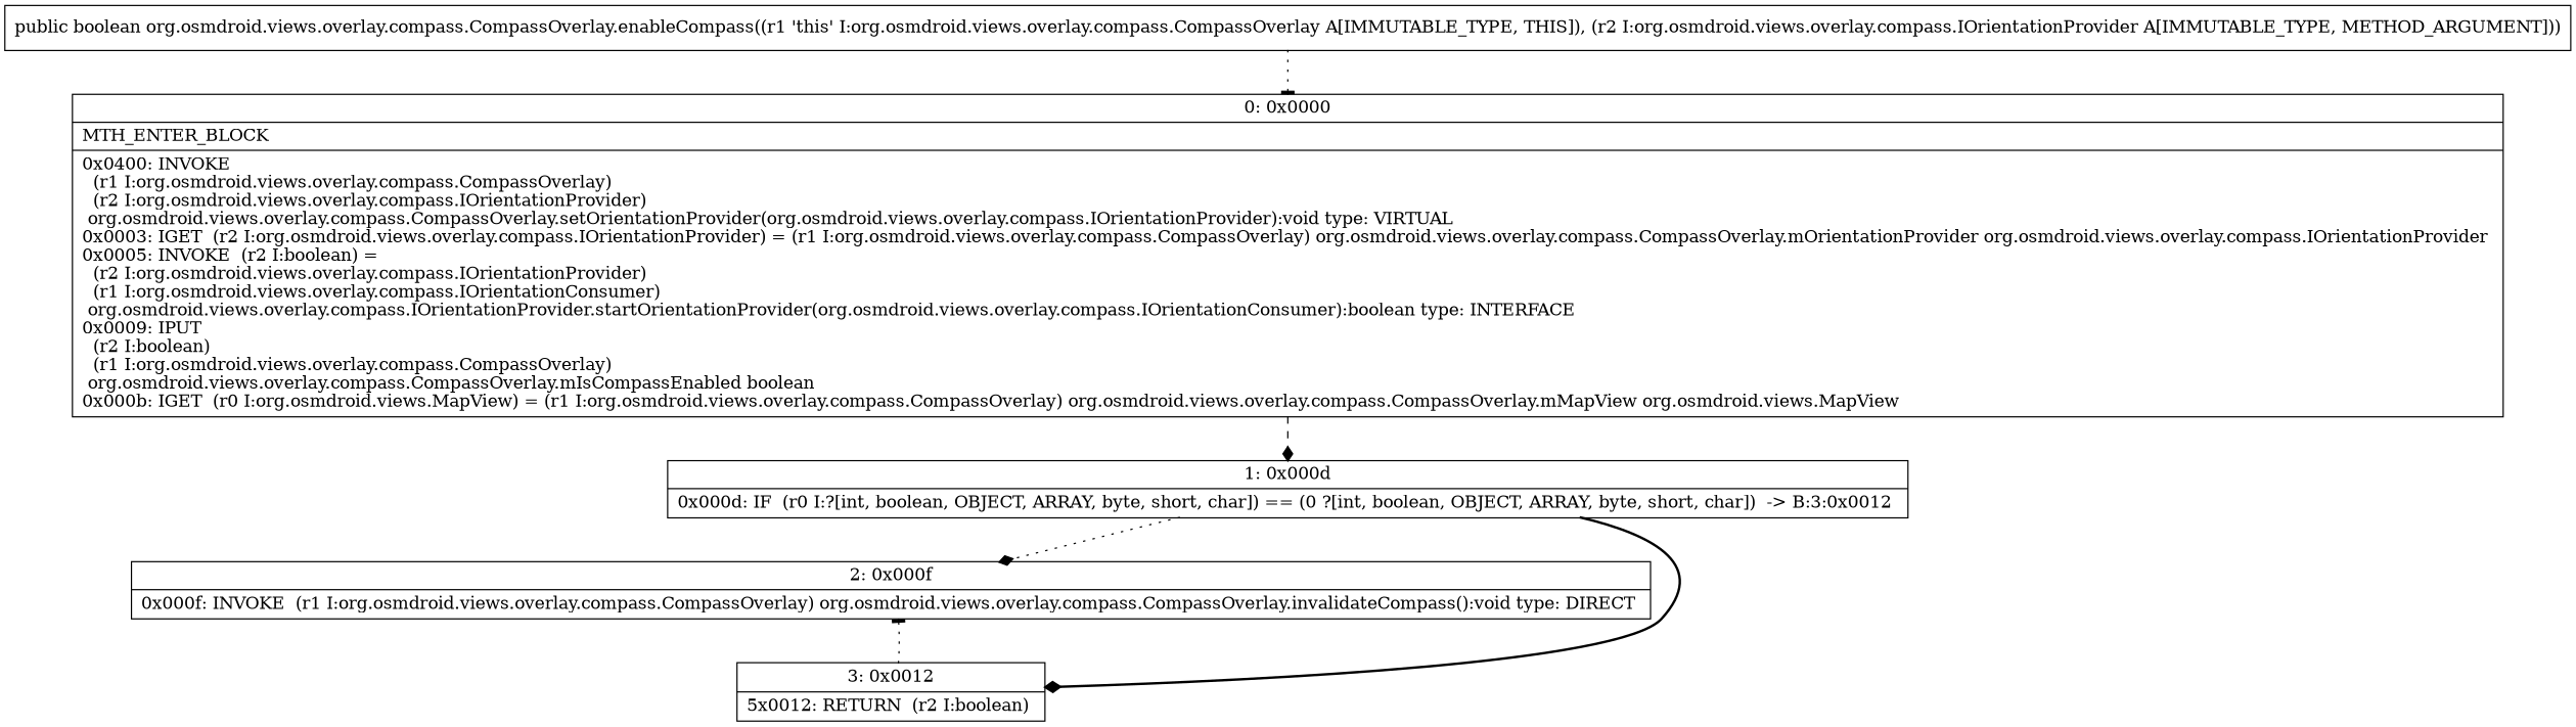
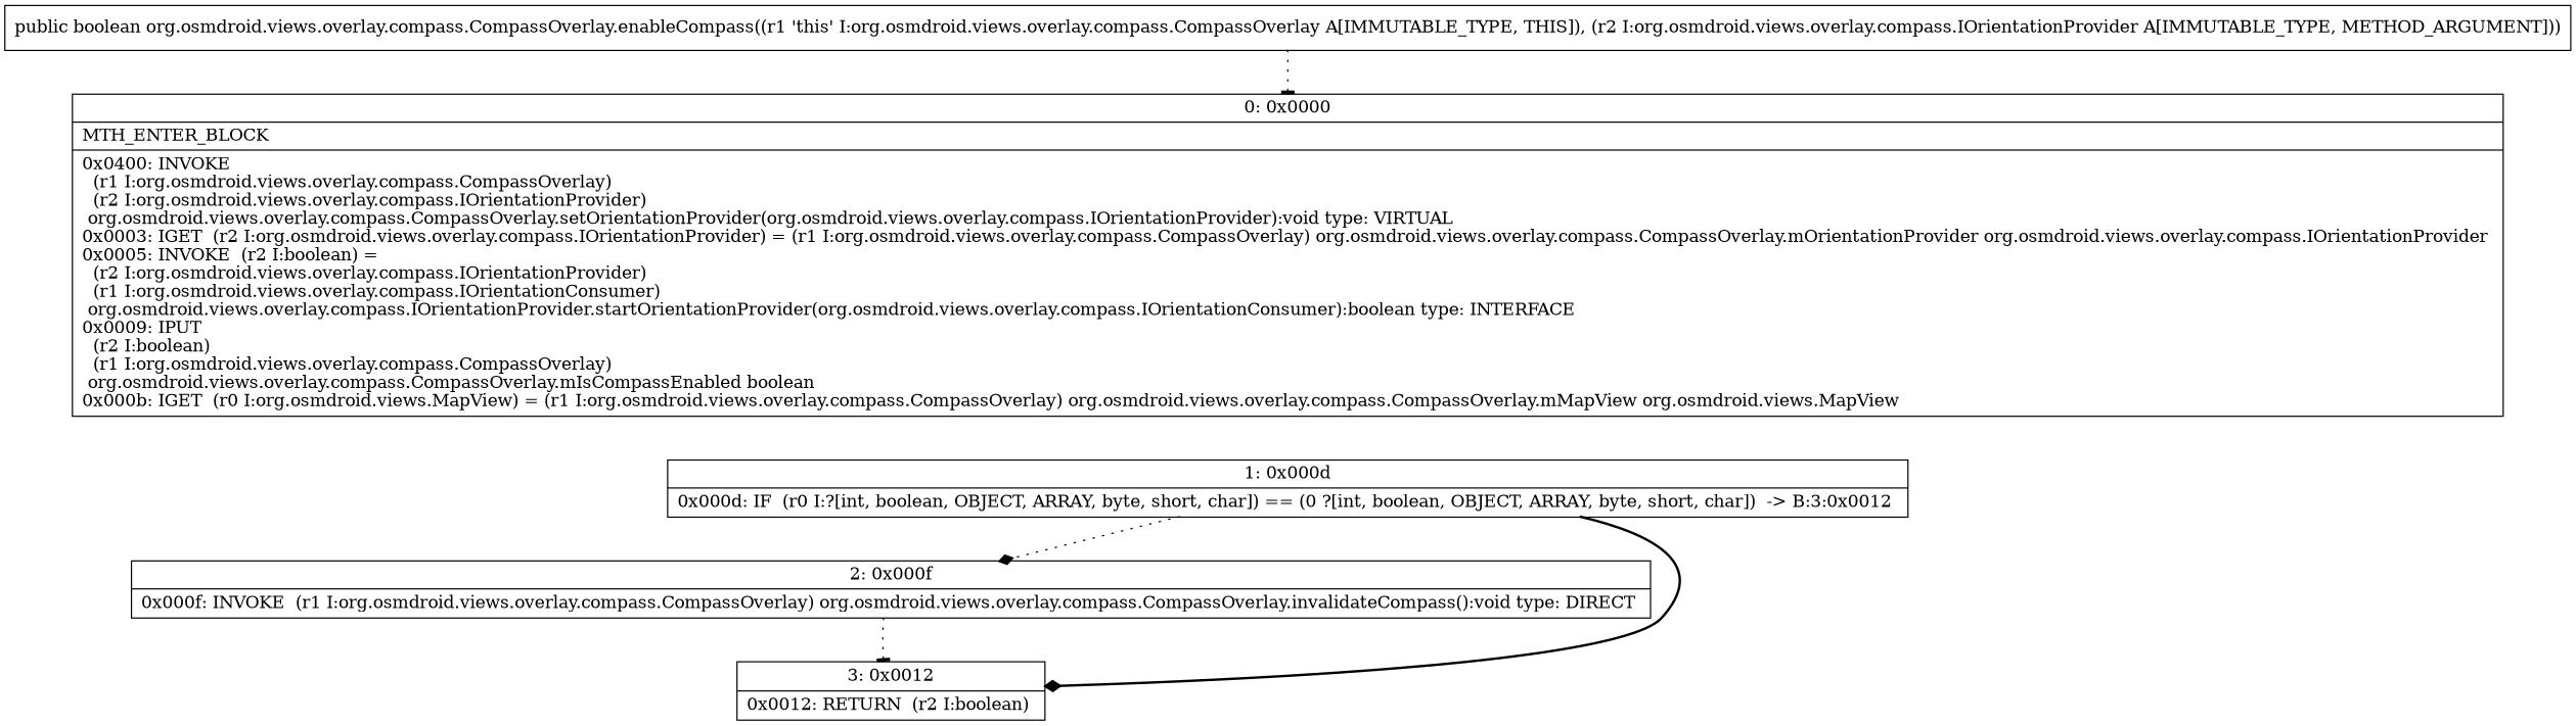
  digraph {
    node [shape=record]
    edge [arrowhead=diamond style=dotted]
    n1 [label="{0\:\ 0x0000|MTH_ENTER_BLOCK\l|0x0400: INVOKE  \l  (r1 I:org.osmdroid.views.overlay.compass.CompassOverlay)\l  (r2 I:org.osmdroid.views.overlay.compass.IOrientationProvider)\l org.osmdroid.views.overlay.compass.CompassOverlay.setOrientationProvider(org.osmdroid.views.overlay.compass.IOrientationProvider):void type: VIRTUAL \l0x0003: IGET  (r2 I:org.osmdroid.views.overlay.compass.IOrientationProvider) = (r1 I:org.osmdroid.views.overlay.compass.CompassOverlay) org.osmdroid.views.overlay.compass.CompassOverlay.mOrientationProvider org.osmdroid.views.overlay.compass.IOrientationProvider \l0x0005: INVOKE  (r2 I:boolean) = \l  (r2 I:org.osmdroid.views.overlay.compass.IOrientationProvider)\l  (r1 I:org.osmdroid.views.overlay.compass.IOrientationConsumer)\l org.osmdroid.views.overlay.compass.IOrientationProvider.startOrientationProvider(org.osmdroid.views.overlay.compass.IOrientationConsumer):boolean type: INTERFACE \l0x0009: IPUT  \l  (r2 I:boolean)\l  (r1 I:org.osmdroid.views.overlay.compass.CompassOverlay)\l org.osmdroid.views.overlay.compass.CompassOverlay.mIsCompassEnabled boolean \l0x000b: IGET  (r0 I:org.osmdroid.views.MapView) = (r1 I:org.osmdroid.views.overlay.compass.CompassOverlay) org.osmdroid.views.overlay.compass.CompassOverlay.mMapView org.osmdroid.views.MapView \l}"]
    n2 [label="{1\:\ 0x000d|0x000d: IF  (r0 I:?[int, boolean, OBJECT, ARRAY, byte, short, char]) == (0 ?[int, boolean, OBJECT, ARRAY, byte, short, char])  \-\> B:3:0x0012 \l}"]
    n3 [label="{2\:\ 0x000f|0x000f: INVOKE  (r1 I:org.osmdroid.views.overlay.compass.CompassOverlay) org.osmdroid.views.overlay.compass.CompassOverlay.invalidateCompass():void type: DIRECT \l}"]
-   n4 [label="{3\:\ 0x0012|5x0012: RETURN  (r2 I:boolean) \l}"]
+   n4 [label="{3\:\ 0x0012|0x0012: RETURN  (r2 I:boolean) \l}"]
    n5 [label="{public boolean org.osmdroid.views.overlay.compass.CompassOverlay.enableCompass((r1 'this' I:org.osmdroid.views.overlay.compass.CompassOverlay A[IMMUTABLE_TYPE, THIS]), (r2 I:org.osmdroid.views.overlay.compass.IOrientationProvider A[IMMUTABLE_TYPE, METHOD_ARGUMENT])) }"]
-   n1 -> n2 [style=dashed]
    n2 -> n3
    n2 -> n4 [style=bold]
-   n4 -> n3 [arrowhead=tee]
+   n3 -> n4 [arrowhead=tee]
    n5 -> n1 [arrowhead=tee]
  }
